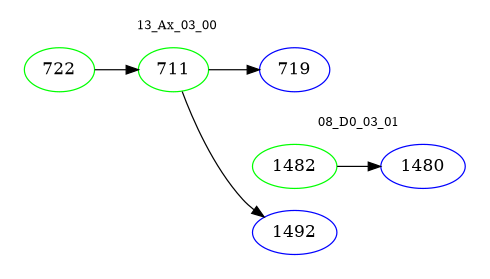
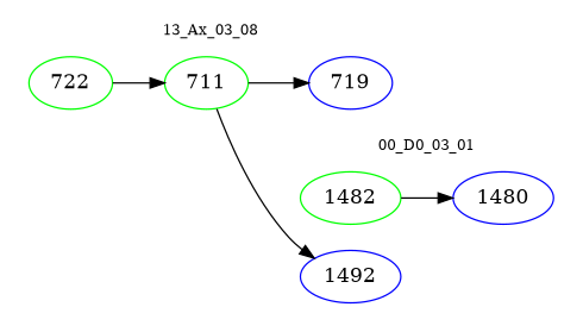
  digraph {
    rankdir=LR
    node [color=green]
    edge [color=black]
    n1 [label=722]
    n2 [label=711]
    n3 [color=blue label=719]
    n4 [label=1482]
    n5 [color=blue label=1480]
    n6 [color=blue label=1492]
    subgraph cluster_1 {
      color=white
      fontsize=10
-     label="13_Ax_03_00"
+     label="13_Ax_03_08"
      n1
      n2
      n3
    }
    subgraph cluster_2 {
      color=white
      fontsize=10
-     label="08_D0_03_01"
+     label="00_D0_03_01"
      n4
      n5
      n6
    }
    n1 -> n2
    n2 -> n3
    n2 -> n6
    n4 -> n5
  }
